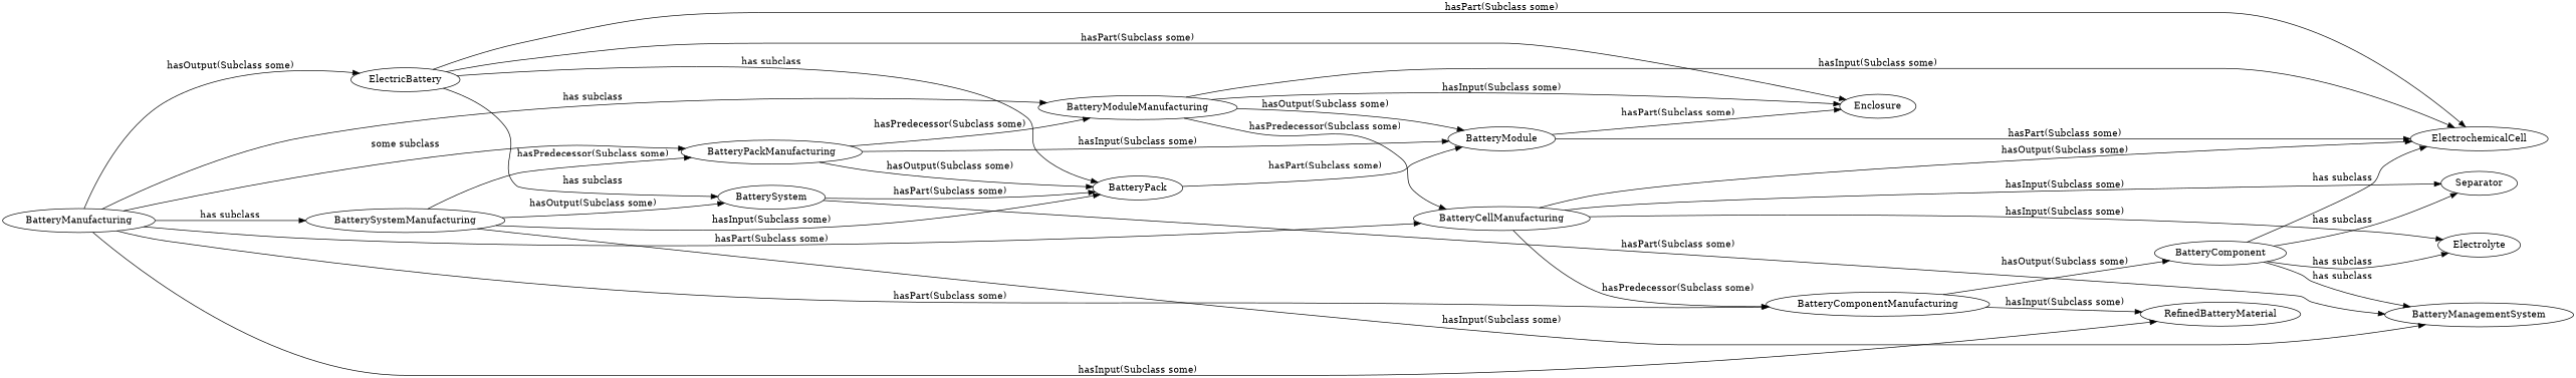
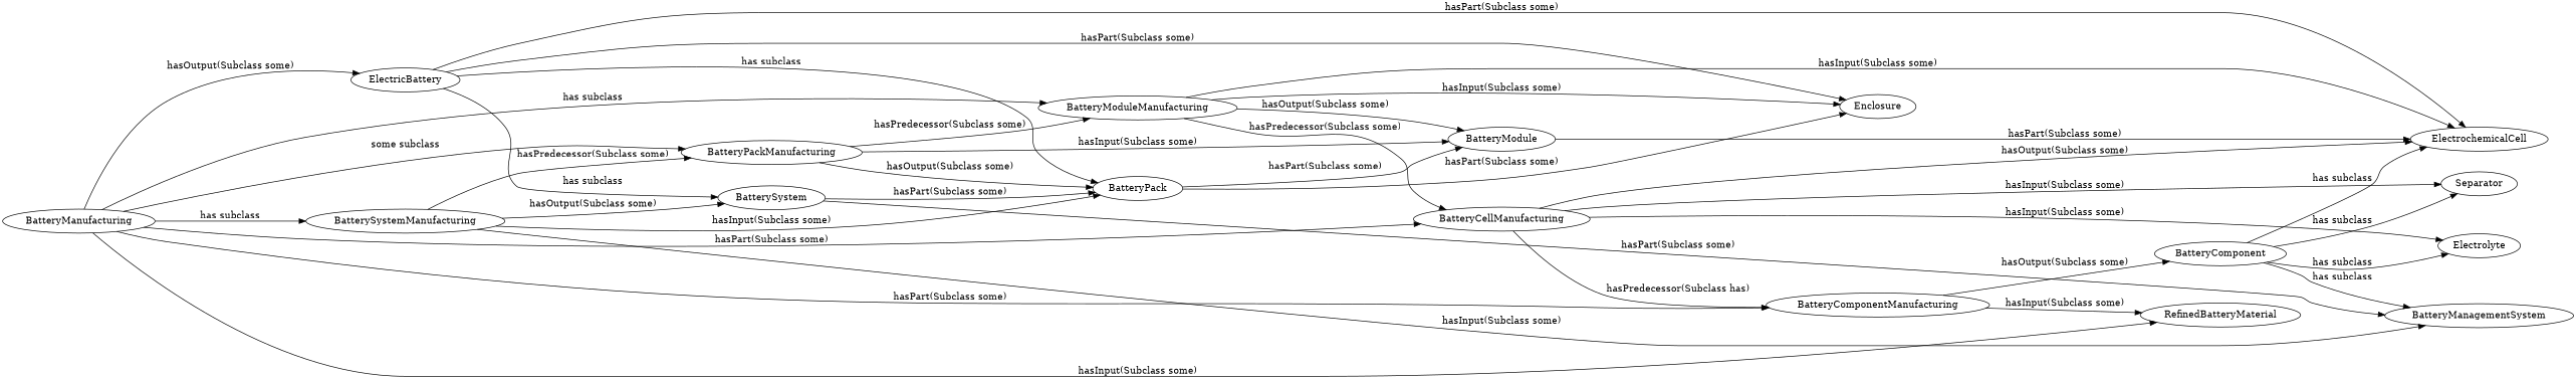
  digraph {
    rankdir=LR
    BatteryPackManufacturing
    BatteryModule
    BatteryPack
    BatteryModuleManufacturing
    ElectrochemicalCell
    Enclosure
    BatteryCellManufacturing
    BatteryComponent
    BatteryManagementSystem
    Electrolyte
    Separator
    BatteryManufacturing
    RefinedBatteryMaterial
    BatterySystemManufacturing
    ElectricBattery
    BatteryComponentManufacturing
    BatterySystem
    BatteryPackManufacturing -> BatteryModule [label="hasInput(Subclass some)"]
    BatteryPackManufacturing -> BatteryPack [label="hasOutput(Subclass some)"]
    BatteryPackManufacturing -> BatteryModuleManufacturing [label="hasPredecessor(Subclass some)"]
    BatteryModule -> ElectrochemicalCell [label="hasPart(Subclass some)"]
-   BatteryModule -> Enclosure [label="hasPart(Subclass some)"]
+   BatteryPack -> Enclosure [label="hasPart(Subclass some)"]
    BatteryPack -> BatteryModule [label="hasPart(Subclass some)"]
    BatteryModuleManufacturing -> BatteryModule [label="hasOutput(Subclass some)"]
    BatteryModuleManufacturing -> ElectrochemicalCell [label="hasInput(Subclass some)"]
    BatteryModuleManufacturing -> Enclosure [label="hasInput(Subclass some)"]
    BatteryModuleManufacturing -> BatteryCellManufacturing [label="hasPredecessor(Subclass some)"]
    BatteryCellManufacturing -> ElectrochemicalCell [label="hasOutput(Subclass some)"]
    BatteryCellManufacturing -> Electrolyte [label="hasInput(Subclass some)"]
    BatteryCellManufacturing -> Separator [label="hasInput(Subclass some)"]
-   BatteryCellManufacturing -> BatteryComponentManufacturing [label="hasPredecessor(Subclass some)"]
+   BatteryCellManufacturing -> BatteryComponentManufacturing [label="hasPredecessor(Subclass has)"]
    BatteryComponent -> ElectrochemicalCell [label="has subclass"]
    BatteryComponent -> BatteryManagementSystem [label="has subclass"]
    BatteryComponent -> Electrolyte [label="has subclass"]
    BatteryComponent -> Separator [label="has subclass"]
    BatteryManufacturing -> BatteryPackManufacturing [label="some subclass"]
    BatteryManufacturing -> BatteryModuleManufacturing [label="has subclass"]
    BatteryManufacturing -> BatteryCellManufacturing [label="hasPart(Subclass some)"]
    BatteryManufacturing -> RefinedBatteryMaterial [label="hasInput(Subclass some)"]
    BatteryManufacturing -> BatterySystemManufacturing [label="has subclass"]
    BatteryManufacturing -> ElectricBattery [label="hasOutput(Subclass some)"]
    BatteryManufacturing -> BatteryComponentManufacturing [label="hasPart(Subclass some)"]
    BatterySystemManufacturing -> BatteryPackManufacturing [label="hasPredecessor(Subclass some)"]
    BatterySystemManufacturing -> BatteryPack [label="hasInput(Subclass some)"]
    BatterySystemManufacturing -> BatteryManagementSystem [label="hasInput(Subclass some)"]
    BatterySystemManufacturing -> BatterySystem [label="hasOutput(Subclass some)"]
    ElectricBattery -> BatteryPack [label="has subclass"]
    ElectricBattery -> ElectrochemicalCell [label="hasPart(Subclass some)"]
    ElectricBattery -> Enclosure [label="hasPart(Subclass some)"]
    ElectricBattery -> BatterySystem [label="has subclass"]
    BatteryComponentManufacturing -> BatteryComponent [label="hasOutput(Subclass some)"]
    BatteryComponentManufacturing -> RefinedBatteryMaterial [label="hasInput(Subclass some)"]
    BatterySystem -> BatteryPack [label="hasPart(Subclass some)"]
    BatterySystem -> BatteryManagementSystem [label="hasPart(Subclass some)"]
  }
